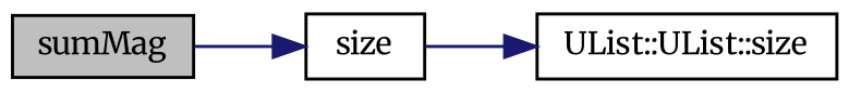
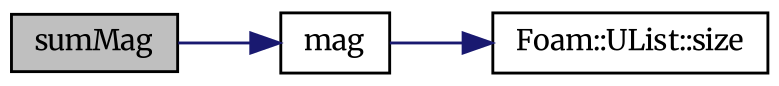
  digraph {
    fontname=Merriweather
    rankdir=LR
    node [color=black fontname=Merriweather fontsize=10 shape=record]
    edge [color=midnightblue fontname=Merriweather fontsize=10 labelfontname=FreeSans labelfontsize=10 style=solid]
    n1 [fillcolor=grey75 fontcolor=black height=0.2 label=sumMag style=filled width=0.4]
-   n2 [height=0.2 label=size width=0.4]
-   n3 [height=0.2 label="UList::UList::size" width=0.4]
+   n2 [height=0.2 label=mag width=0.4]
+   n3 [height=0.2 label="Foam::UList::size" width=0.4]
    n1 -> n2
    n2 -> n3
  }
